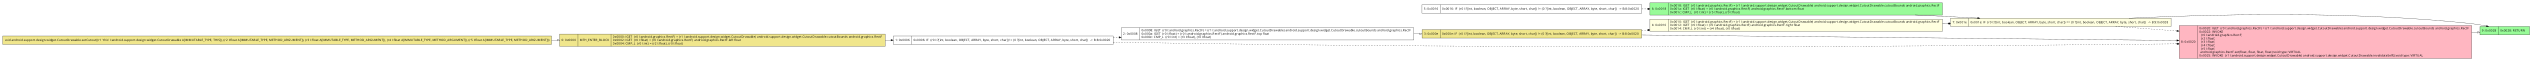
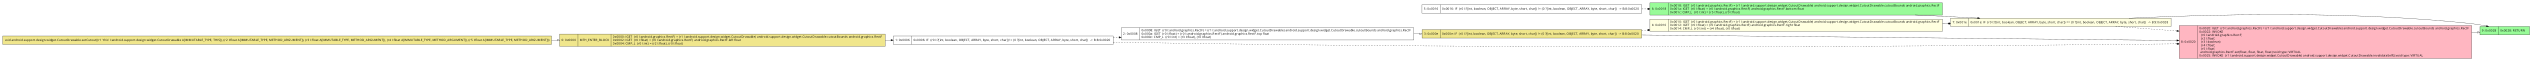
  digraph {
    fontname="Open Sans"
    rankdir=LR
    node [fillcolor=khaki fontname="Open Sans" shape=record style=filled]
    edge [arrowhead=normal fontname="Open Sans"]
    n1 [label="{0\:\ 0x0000|MTH_ENTER_BLOCK\l|0x0000: IGET  (r0 I:android.graphics.RectF) = (r1 I:android.support.design.widget.CutoutDrawable) android.support.design.widget.CutoutDrawable.cutoutBounds android.graphics.RectF \l0x0002: IGET  (r0 I:float) = (r0 I:android.graphics.RectF) android.graphics.RectF.left float \l0x0004: CMP_L  (r0 I:int) = (r2 I:float), (r0 I:float) \l}"]
    n2 [fillcolor=white label="{1\:\ 0x0006|0x0006: IF  (r0 I:?[int, boolean, OBJECT, ARRAY, byte, short, char]) != (0 ?[int, boolean, OBJECT, ARRAY, byte, short, char])  \-\> B:8:0x0020 \l}"]
    n3 [fillcolor=white label="{2\:\ 0x0008|0x0008: IGET  (r0 I:android.graphics.RectF) = (r1 I:android.support.design.widget.CutoutDrawable) android.support.design.widget.CutoutDrawable.cutoutBounds android.graphics.RectF \l0x000a: IGET  (r0 I:float) = (r0 I:android.graphics.RectF) android.graphics.RectF.top float \l0x000c: CMP_L  (r0 I:int) = (r3 I:float), (r0 I:float) \l}"]
-   n4 [fillcolor=lightpink label="{8\:\ 0x0020|0x0020: IGET  (r0 I:android.graphics.RectF) = (r1 I:android.support.design.widget.CutoutDrawable) android.support.design.widget.CutoutDrawable.cutoutBounds android.graphics.RectF \l0x0022: INVOKE  \l  (r0 I:android.graphics.RectF)\l  (r2 I:float)\l  (r3 I:float)\l  (r4 I:float)\l  (r5 I:float)\l android.graphics.RectF.set(float, float, float, float):void type: VIRTUAL \l0x0025: INVOKE  (r1 I:android.support.design.widget.CutoutDrawable) android.support.design.widget.CutoutDrawable.invalidateSelf():void type: VIRTUAL \l}"]
+   n4 [fillcolor=lightpink label="{8\:\ 0x0020|0x0020: IGET  (r0 I:android.graphics.RectF) = (r1 I:android.support.design.widget.CutoutDrawable) android.support.design.widget.CutoutDrawable.cutoutBounds android.graphics.RectF \l0x0022: INVOKE  \l  (r0 I:android.graphics.RectF)\l  (r2 I:float)\l  (r3 I:boolean)\l  (r4 I:float)\l  (r5 I:float)\l android.graphics.RectF.set(float, float, float, float):void type: VIRTUAL \l0x0025: INVOKE  (r1 I:android.support.design.widget.CutoutDrawable) android.support.design.widget.CutoutDrawable.invalidateSelf():void type: VIRTUAL \l}"]
    n5 [label="{3\:\ 0x000e|0x000e: IF  (r0 I:?[int, boolean, OBJECT, ARRAY, byte, short, char]) != (0 ?[int, boolean, OBJECT, ARRAY, byte, short, char])  \-\> B:8:0x0020 \l}"]
    n6 [fillcolor=palegreen label="{9\:\ 0x0028|0x0028: RETURN   \l}"]
    n7 [fillcolor=lightyellow label="{4\:\ 0x0010|0x0010: IGET  (r0 I:android.graphics.RectF) = (r1 I:android.support.design.widget.CutoutDrawable) android.support.design.widget.CutoutDrawable.cutoutBounds android.graphics.RectF \l0x0012: IGET  (r0 I:float) = (r0 I:android.graphics.RectF) android.graphics.RectF.right float \l0x0014: CMP_L  (r0 I:int) = (r4 I:float), (r0 I:float) \l}"]
    n8 [fillcolor=lightyellow label="{7\:\ 0x001e|0x001e: IF  (r0 I:?[int, boolean, OBJECT, ARRAY, byte, short, char]) == (0 ?[int, boolean, OBJECT, ARRAY, byte, short, char])  \-\> B:9:0x0028 \l}"]
    n9 [fillcolor=white label="{5\:\ 0x0016|0x0016: IF  (r0 I:?[int, boolean, OBJECT, ARRAY, byte, short, char]) != (0 ?[int, boolean, OBJECT, ARRAY, byte, short, char])  \-\> B:8:0x0020 \l}"]
    n10 [fillcolor=palegreen label="{6\:\ 0x0018|0x0018: IGET  (r0 I:android.graphics.RectF) = (r1 I:android.support.design.widget.CutoutDrawable) android.support.design.widget.CutoutDrawable.cutoutBounds android.graphics.RectF \l0x001a: IGET  (r0 I:float) = (r0 I:android.graphics.RectF) android.graphics.RectF.bottom float \l0x001c: CMP_L  (r0 I:int) = (r5 I:float), (r0 I:float) \l}"]
    n11 [label="{void android.support.design.widget.CutoutDrawable.setCutout((r1 'this' I:android.support.design.widget.CutoutDrawable A[IMMUTABLE_TYPE, THIS]), (r2 I:float A[IMMUTABLE_TYPE, METHOD_ARGUMENT]), (r3 I:float A[IMMUTABLE_TYPE, METHOD_ARGUMENT]), (r4 I:float A[IMMUTABLE_TYPE, METHOD_ARGUMENT]), (r5 I:float A[IMMUTABLE_TYPE, METHOD_ARGUMENT])) }"]
    n1 -> n2
    n2 -> n3 [style=dashed]
    n2 -> n4 [arrowhead=diamond style=dashed]
    n3 -> n5 [arrowhead=onormal]
    n4 -> n6 [arrowhead=onormal]
    n5 -> n4
    n5 -> n7 [arrowhead=diamond style=dashed]
    n7 -> n8 [arrowhead=diamond]
    n8 -> n4 [style=dashed]
    n8 -> n6
    n9 -> n10 [arrowhead=diamond style=dashed]
    n10 -> n8
    n11 -> n1 [arrowhead=onormal]
  }
